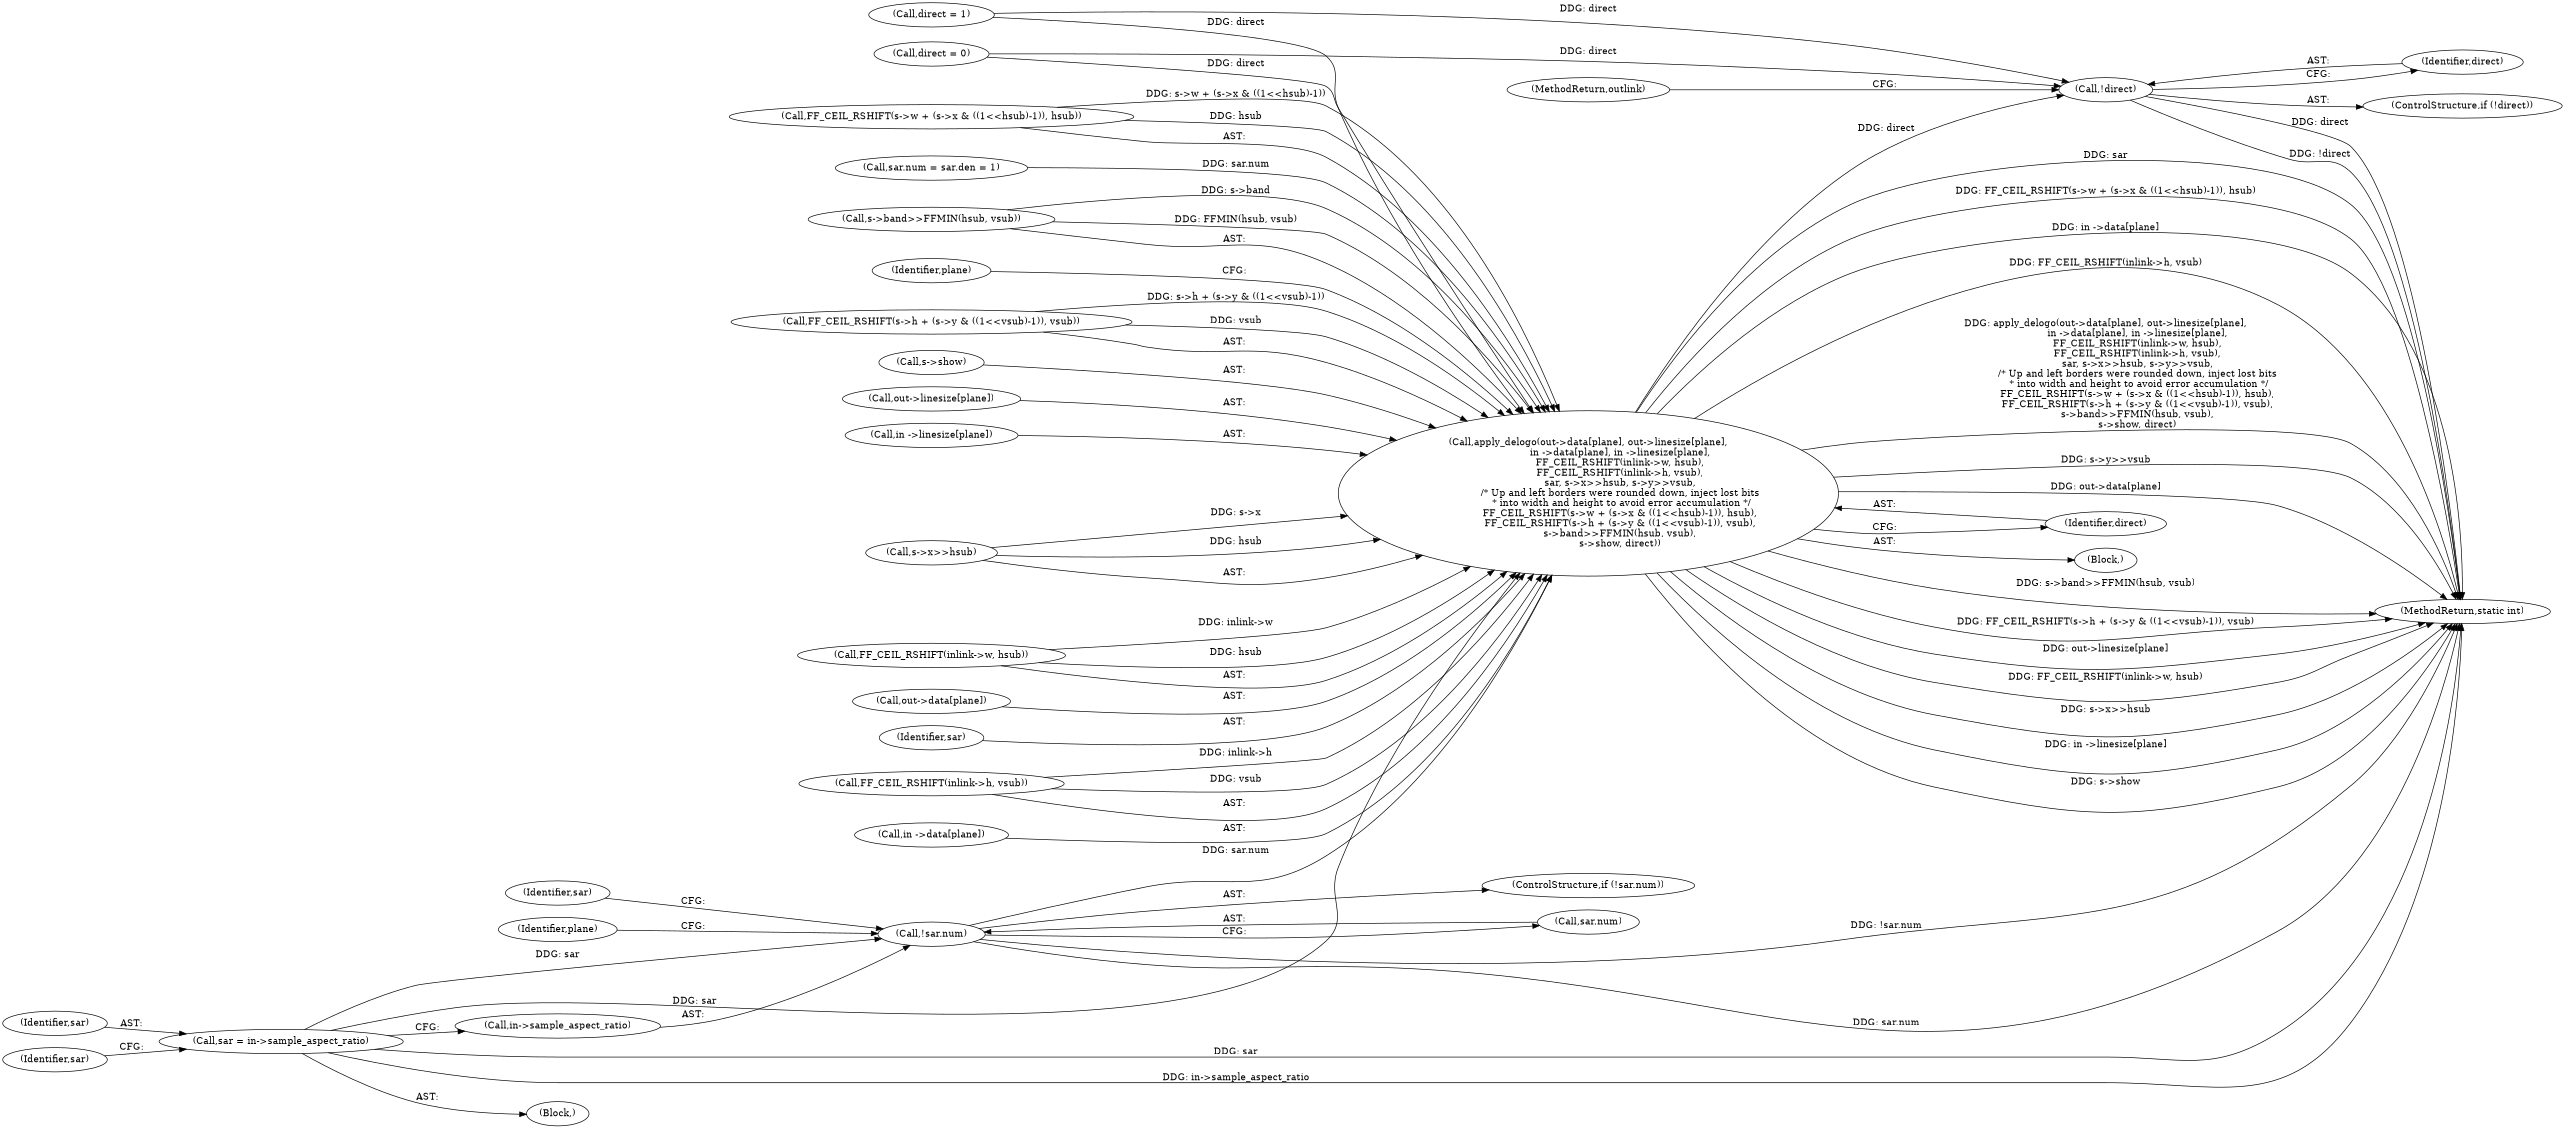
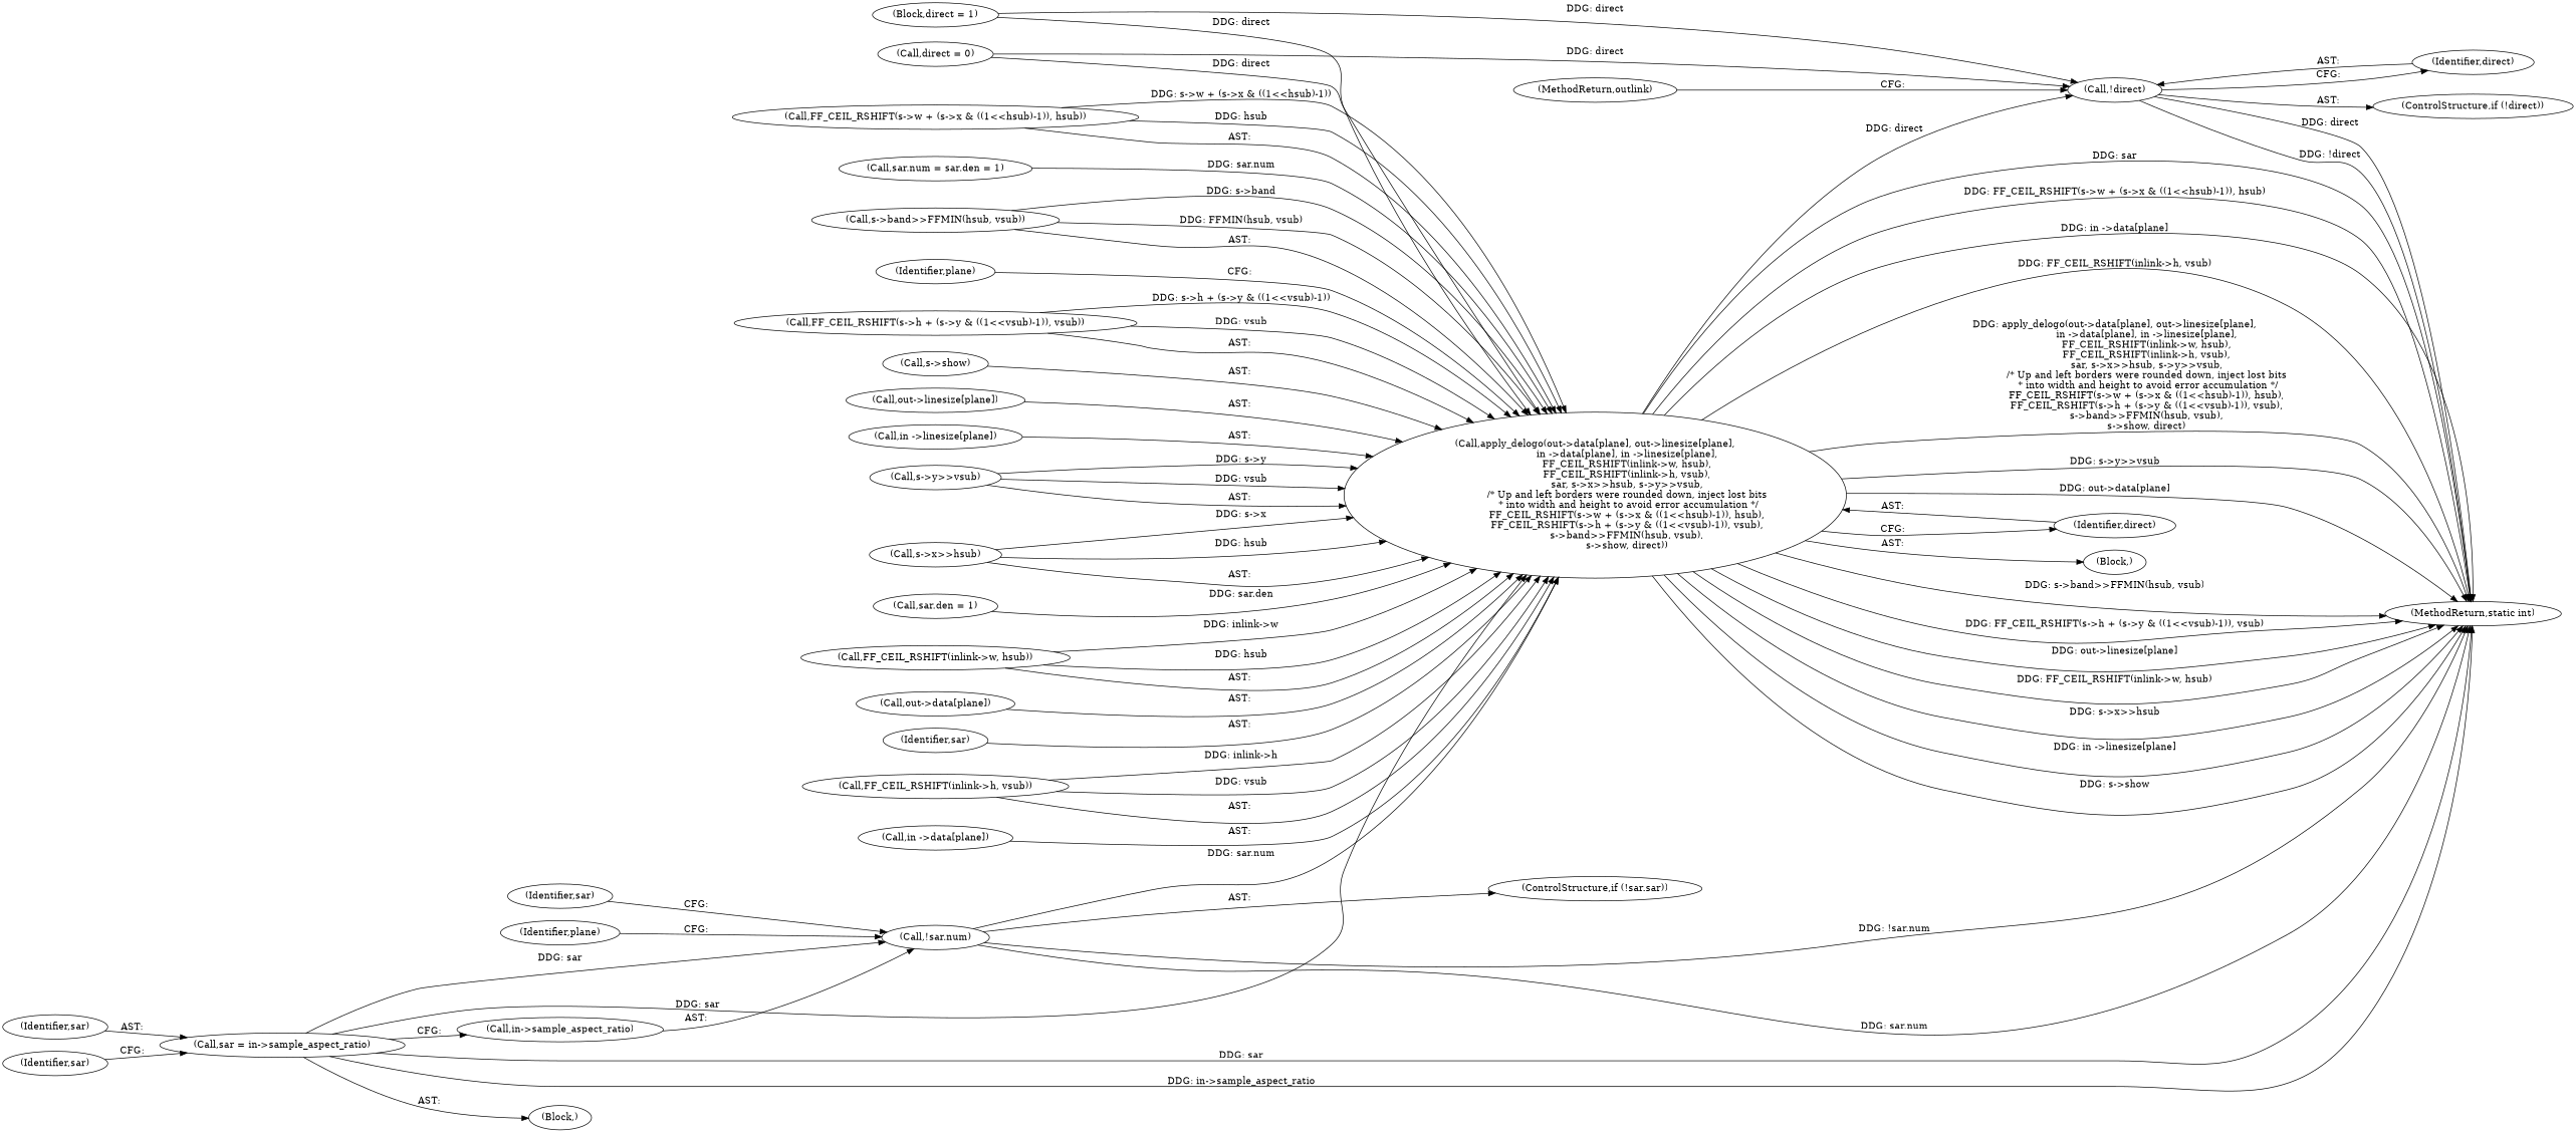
  digraph {
    rankdir=LR
    n1 [label="(Call,sar = in->sample_aspect_ratio)"]
    n2 [label="(Call,!sar.num)"]
    n3 [label="(Call,apply_delogo(out->data[plane], out->linesize[plane],\n                     in ->data[plane], in ->linesize[plane],\n                     FF_CEIL_RSHIFT(inlink->w, hsub),\n                     FF_CEIL_RSHIFT(inlink->h, vsub),\n                     sar, s->x>>hsub, s->y>>vsub,\n                     /* Up and left borders were rounded down, inject lost bits\n                      * into width and height to avoid error accumulation */\n                     FF_CEIL_RSHIFT(s->w + (s->x & ((1<<hsub)-1)), hsub),\n                     FF_CEIL_RSHIFT(s->h + (s->y & ((1<<vsub)-1)), vsub),\n                     s->band>>FFMIN(hsub, vsub),\n                     s->show, direct))"]
    n4 [label="(Call,in->sample_aspect_ratio)"]
    n5 [label="(MethodReturn,static int)"]
    n6 [label="(Block,)"]
-   n7 [label="(Call,sar.num)"]
-   n8 [label="(ControlStructure,if (!sar.num))"]
+   n8 [label="(ControlStructure,if (!sar.sar))"]
    n9 [label="(Call,!direct)"]
    n10 [label="(Block,)"]
    n11 [label="(Identifier,direct)"]
    n12 [label="(ControlStructure,if (!direct))"]
    n13 [label="(Identifier,direct)"]
    n14 [label="(Identifier,sar)"]
    n15 [label="(Call,FF_CEIL_RSHIFT(s->w + (s->x & ((1<<hsub)-1)), hsub))"]
    n16 [label="(Call,sar.num = sar.den = 1)"]
    n17 [label="(Call,s->band>>FFMIN(hsub, vsub))"]
    n18 [label="(Identifier,plane)"]
    n19 [label="(Identifier,plane)"]
    n20 [label="(Call,FF_CEIL_RSHIFT(s->h + (s->y & ((1<<vsub)-1)), vsub))"]
    n21 [label="(Call,s->show)"]
    n22 [label="(Call,out->linesize[plane])"]
    n23 [label="(Call,in ->linesize[plane])"]
-   n24 [label="(Call,direct = 1)"]
+   n24 [label="(Block,direct = 1)"]
+   n25 [label="(Call,s->y>>vsub)"]
    n26 [label="(Identifier,sar)"]
    n27 [label="(Identifier,sar)"]
    n28 [label="(Call,s->x>>hsub)"]
+   n29 [label="(Call,sar.den = 1)"]
    n30 [label="(Call,FF_CEIL_RSHIFT(inlink->w, hsub))"]
    n31 [label="(Call,out->data[plane])"]
    n32 [label="(MethodReturn,outlink)"]
    n33 [label="(Identifier,sar)"]
    n34 [label="(Call,FF_CEIL_RSHIFT(inlink->h, vsub))"]
    n35 [label="(Call,in ->data[plane])"]
    n36 [label="(Call,direct = 0)"]
    n1 -> n2 [label="DDG: sar"]
    n1 -> n3 [label="DDG: sar"]
    n1 -> n4 [label="CFG: "]
    n1 -> n5 [label="DDG: sar"]
    n1 -> n5 [label="DDG: in->sample_aspect_ratio"]
    n1 -> n6 [label="AST: "]
    n2 -> n3 [label="DDG: sar.num"]
    n2 -> n5 [label="DDG: !sar.num"]
    n2 -> n5 [label="DDG: sar.num"]
-   n2 -> n7 [label="CFG: "]
    n2 -> n8 [label="AST: "]
    n3 -> n5 [label="DDG: s->band>>FFMIN(hsub, vsub)"]
    n3 -> n5 [label="DDG: FF_CEIL_RSHIFT(s->h + (s->y & ((1<<vsub)-1)), vsub)"]
    n3 -> n5 [label="DDG: out->linesize[plane]"]
    n3 -> n5 [label="DDG: FF_CEIL_RSHIFT(inlink->w, hsub)"]
    n3 -> n5 [label="DDG: s->x>>hsub"]
    n3 -> n5 [label="DDG: in ->linesize[plane]"]
    n3 -> n5 [label="DDG: s->show"]
    n3 -> n5 [label="DDG: sar"]
    n3 -> n5 [label="DDG: FF_CEIL_RSHIFT(s->w + (s->x & ((1<<hsub)-1)), hsub)"]
    n3 -> n5 [label="DDG: in ->data[plane]"]
    n3 -> n5 [label="DDG: FF_CEIL_RSHIFT(inlink->h, vsub)"]
    n3 -> n5 [label="DDG: apply_delogo(out->data[plane], out->linesize[plane],\n                     in ->data[plane], in ->linesize[plane],\n                     FF_CEIL_RSHIFT(inlink->w, hsub),\n                     FF_CEIL_RSHIFT(inlink->h, vsub),\n                     sar, s->x>>hsub, s->y>>vsub,\n                     /* Up and left borders were rounded down, inject lost bits\n                      * into width and height to avoid error accumulation */\n                     FF_CEIL_RSHIFT(s->w + (s->x & ((1<<hsub)-1)), hsub),\n                     FF_CEIL_RSHIFT(s->h + (s->y & ((1<<vsub)-1)), vsub),\n                     s->band>>FFMIN(hsub, vsub),\n                     s->show, direct)"]
    n3 -> n5 [label="DDG: s->y>>vsub"]
    n3 -> n5 [label="DDG: out->data[plane]"]
    n3 -> n9 [label="DDG: direct"]
    n3 -> n10 [label="AST: "]
    n3 -> n11 [label="CFG: "]
    n4 -> n2 [label="AST: "]
-   n7 -> n2 [label="AST: "]
    n9 -> n5 [label="DDG: direct"]
    n9 -> n5 [label="DDG: !direct"]
    n9 -> n12 [label="AST: "]
    n9 -> n13 [label="CFG: "]
    n11 -> n3 [label="AST: "]
    n13 -> n9 [label="AST: "]
    n14 -> n2 [label="CFG: "]
    n15 -> n3 [label="AST: "]
    n15 -> n3 [label="DDG: s->w + (s->x & ((1<<hsub)-1))"]
    n15 -> n3 [label="DDG: hsub"]
    n16 -> n3 [label="DDG: sar.num"]
    n17 -> n3 [label="AST: "]
    n17 -> n3 [label="DDG: s->band"]
    n17 -> n3 [label="DDG: FFMIN(hsub, vsub)"]
    n18 -> n3 [label="CFG: "]
    n19 -> n2 [label="CFG: "]
    n20 -> n3 [label="AST: "]
    n20 -> n3 [label="DDG: s->h + (s->y & ((1<<vsub)-1))"]
    n20 -> n3 [label="DDG: vsub"]
    n21 -> n3 [label="AST: "]
    n22 -> n3 [label="AST: "]
    n23 -> n3 [label="AST: "]
    n24 -> n3 [label="DDG: direct"]
    n24 -> n9 [label="DDG: direct"]
+   n25 -> n3 [label="AST: "]
+   n25 -> n3 [label="DDG: s->y"]
+   n25 -> n3 [label="DDG: vsub"]
    n26 -> n1 [label="AST: "]
    n27 -> n1 [label="CFG: "]
    n28 -> n3 [label="AST: "]
    n28 -> n3 [label="DDG: s->x"]
    n28 -> n3 [label="DDG: hsub"]
+   n29 -> n3 [label="DDG: sar.den"]
    n30 -> n3 [label="AST: "]
    n30 -> n3 [label="DDG: inlink->w"]
    n30 -> n3 [label="DDG: hsub"]
    n31 -> n3 [label="AST: "]
    n32 -> n9 [label="CFG: "]
    n33 -> n3 [label="AST: "]
    n34 -> n3 [label="AST: "]
    n34 -> n3 [label="DDG: inlink->h"]
    n34 -> n3 [label="DDG: vsub"]
    n35 -> n3 [label="AST: "]
    n36 -> n3 [label="DDG: direct"]
    n36 -> n9 [label="DDG: direct"]
  }
